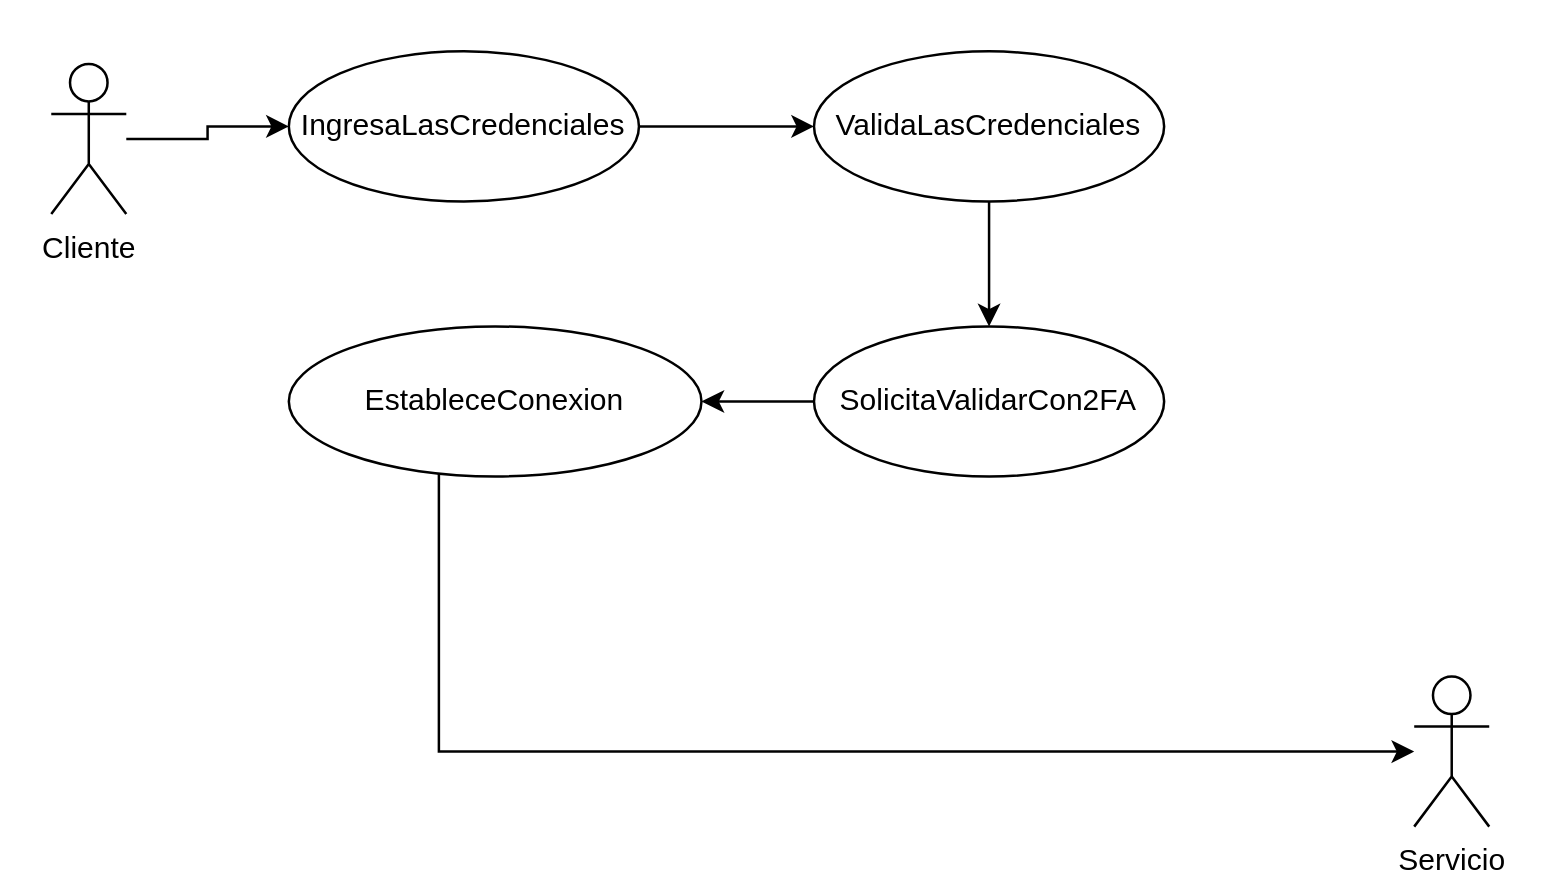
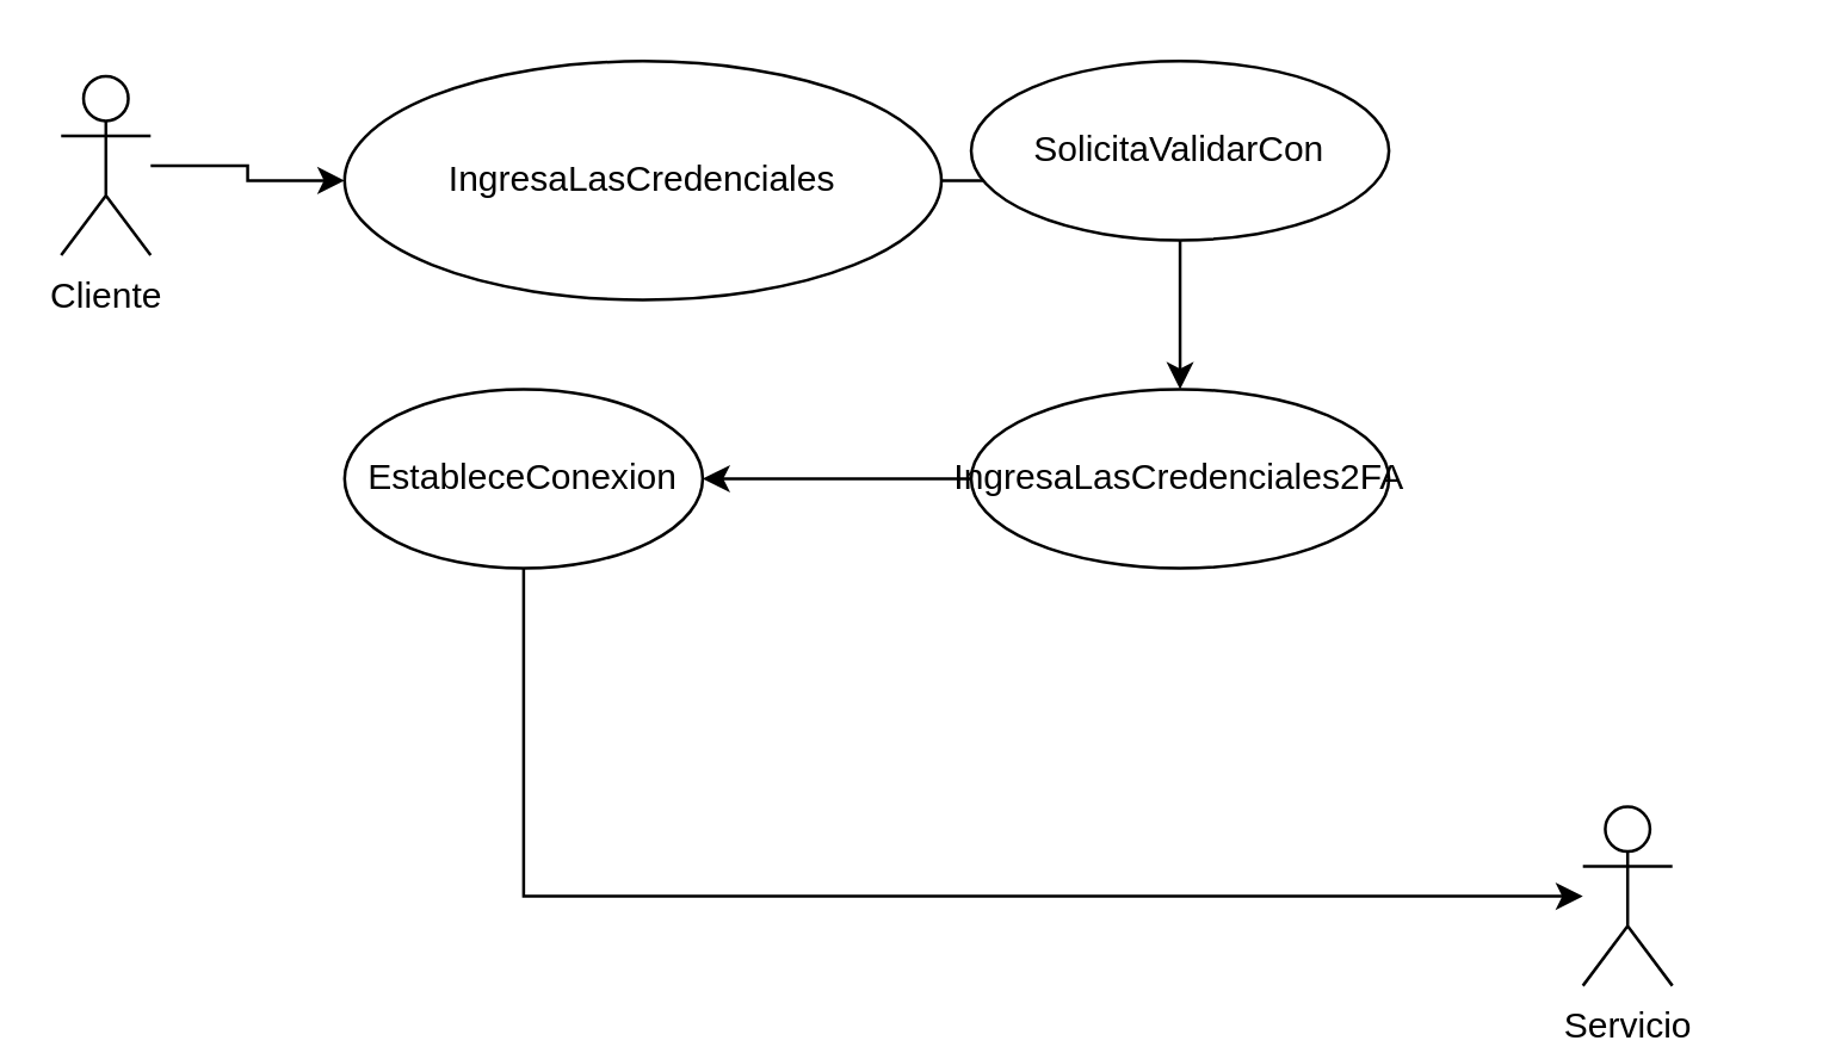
  <mxCell id="0" />
  <mxCell id="1" parent="0" />
  <mxCell id="2" style="edgeStyle=orthogonalEdgeStyle;rounded=0;orthogonalLoop=1;jettySize=auto;html=1;" edge="1" parent="1" source="3" target="6"><mxGeometry relative="1" as="geometry" /></mxCell>
  <mxCell id="3" value="Cliente" style="shape=umlActor;verticalLabelPosition=bottom;verticalAlign=top;html=1;outlineConnect=0;" vertex="1" parent="1"><mxGeometry x="20" y="25" width="30" height="60" as="geometry" /></mxCell>
- <mxCell id="4" value="Servicio" style="shape=umlActor;verticalLabelPosition=bottom;verticalAlign=top;html=1;outlineConnect=0;" vertex="1" parent="1"><mxGeometry x="565" y="270" width="30" height="60" as="geometry" /></mxCell>
+ <mxCell id="4" value="Servicio" style="shape=umlActor;verticalLabelPosition=bottom;verticalAlign=top;html=1;outlineConnect=0;" vertex="1" parent="1"><mxGeometry x="530" y="270" width="30" height="60" as="geometry" /></mxCell>
  <mxCell id="5" value="" style="edgeStyle=orthogonalEdgeStyle;rounded=0;orthogonalLoop=1;jettySize=auto;html=1;" edge="1" parent="1" source="6" target="10"><mxGeometry relative="1" as="geometry" /></mxCell>
- <mxCell id="6" value="IngresaLasCredenciales" style="ellipse;whiteSpace=wrap;html=1;" vertex="1" parent="1"><mxGeometry x="115" y="20" width="140" height="60" as="geometry" /></mxCell>
+ <mxCell id="6" value="IngresaLasCredenciales" style="ellipse;whiteSpace=wrap;html=1;" vertex="1" parent="1"><mxGeometry x="115" y="20" width="200" height="80" as="geometry" /></mxCell>
  <mxCell id="7" value="" style="edgeStyle=orthogonalEdgeStyle;rounded=0;orthogonalLoop=1;jettySize=auto;html=1;" edge="1" parent="1" source="8" target="12"><mxGeometry relative="1" as="geometry" /></mxCell>
- <mxCell id="8" value="SolicitaValidarCon2FA" style="ellipse;whiteSpace=wrap;html=1;" vertex="1" parent="1"><mxGeometry x="325" y="130" width="140" height="60" as="geometry" /></mxCell>
+ <mxCell id="8" value="IngresaLasCredenciales2FA" style="ellipse;whiteSpace=wrap;html=1;" vertex="1" parent="1"><mxGeometry x="325" y="130" width="140" height="60" as="geometry" /></mxCell>
  <mxCell id="9" value="" style="edgeStyle=orthogonalEdgeStyle;rounded=0;orthogonalLoop=1;jettySize=auto;html=1;" edge="1" parent="1" source="10" target="8"><mxGeometry relative="1" as="geometry" /></mxCell>
- <mxCell id="10" value="ValidaLasCredenciales" style="ellipse;whiteSpace=wrap;html=1;" vertex="1" parent="1"><mxGeometry x="325" y="20" width="140" height="60" as="geometry" /></mxCell>
+ <mxCell id="10" value="SolicitaValidarCon" style="ellipse;whiteSpace=wrap;html=1;" vertex="1" parent="1"><mxGeometry x="325" y="20" width="140" height="60" as="geometry" /></mxCell>
  <mxCell id="11" style="edgeStyle=orthogonalEdgeStyle;rounded=0;orthogonalLoop=1;jettySize=auto;html=1;" edge="1" parent="1" source="12" target="4"><mxGeometry relative="1" as="geometry"><Array as="points"><mxPoint x="175" y="300" /></Array></mxGeometry></mxCell>
- <mxCell id="12" value="EstableceConexion" style="ellipse;whiteSpace=wrap;html=1;" vertex="1" parent="1"><mxGeometry x="115" y="130" width="165" height="60" as="geometry" /></mxCell>
+ <mxCell id="12" value="EstableceConexion" style="ellipse;whiteSpace=wrap;html=1;" vertex="1" parent="1"><mxGeometry x="115" y="130" width="120" height="60" as="geometry" /></mxCell>
